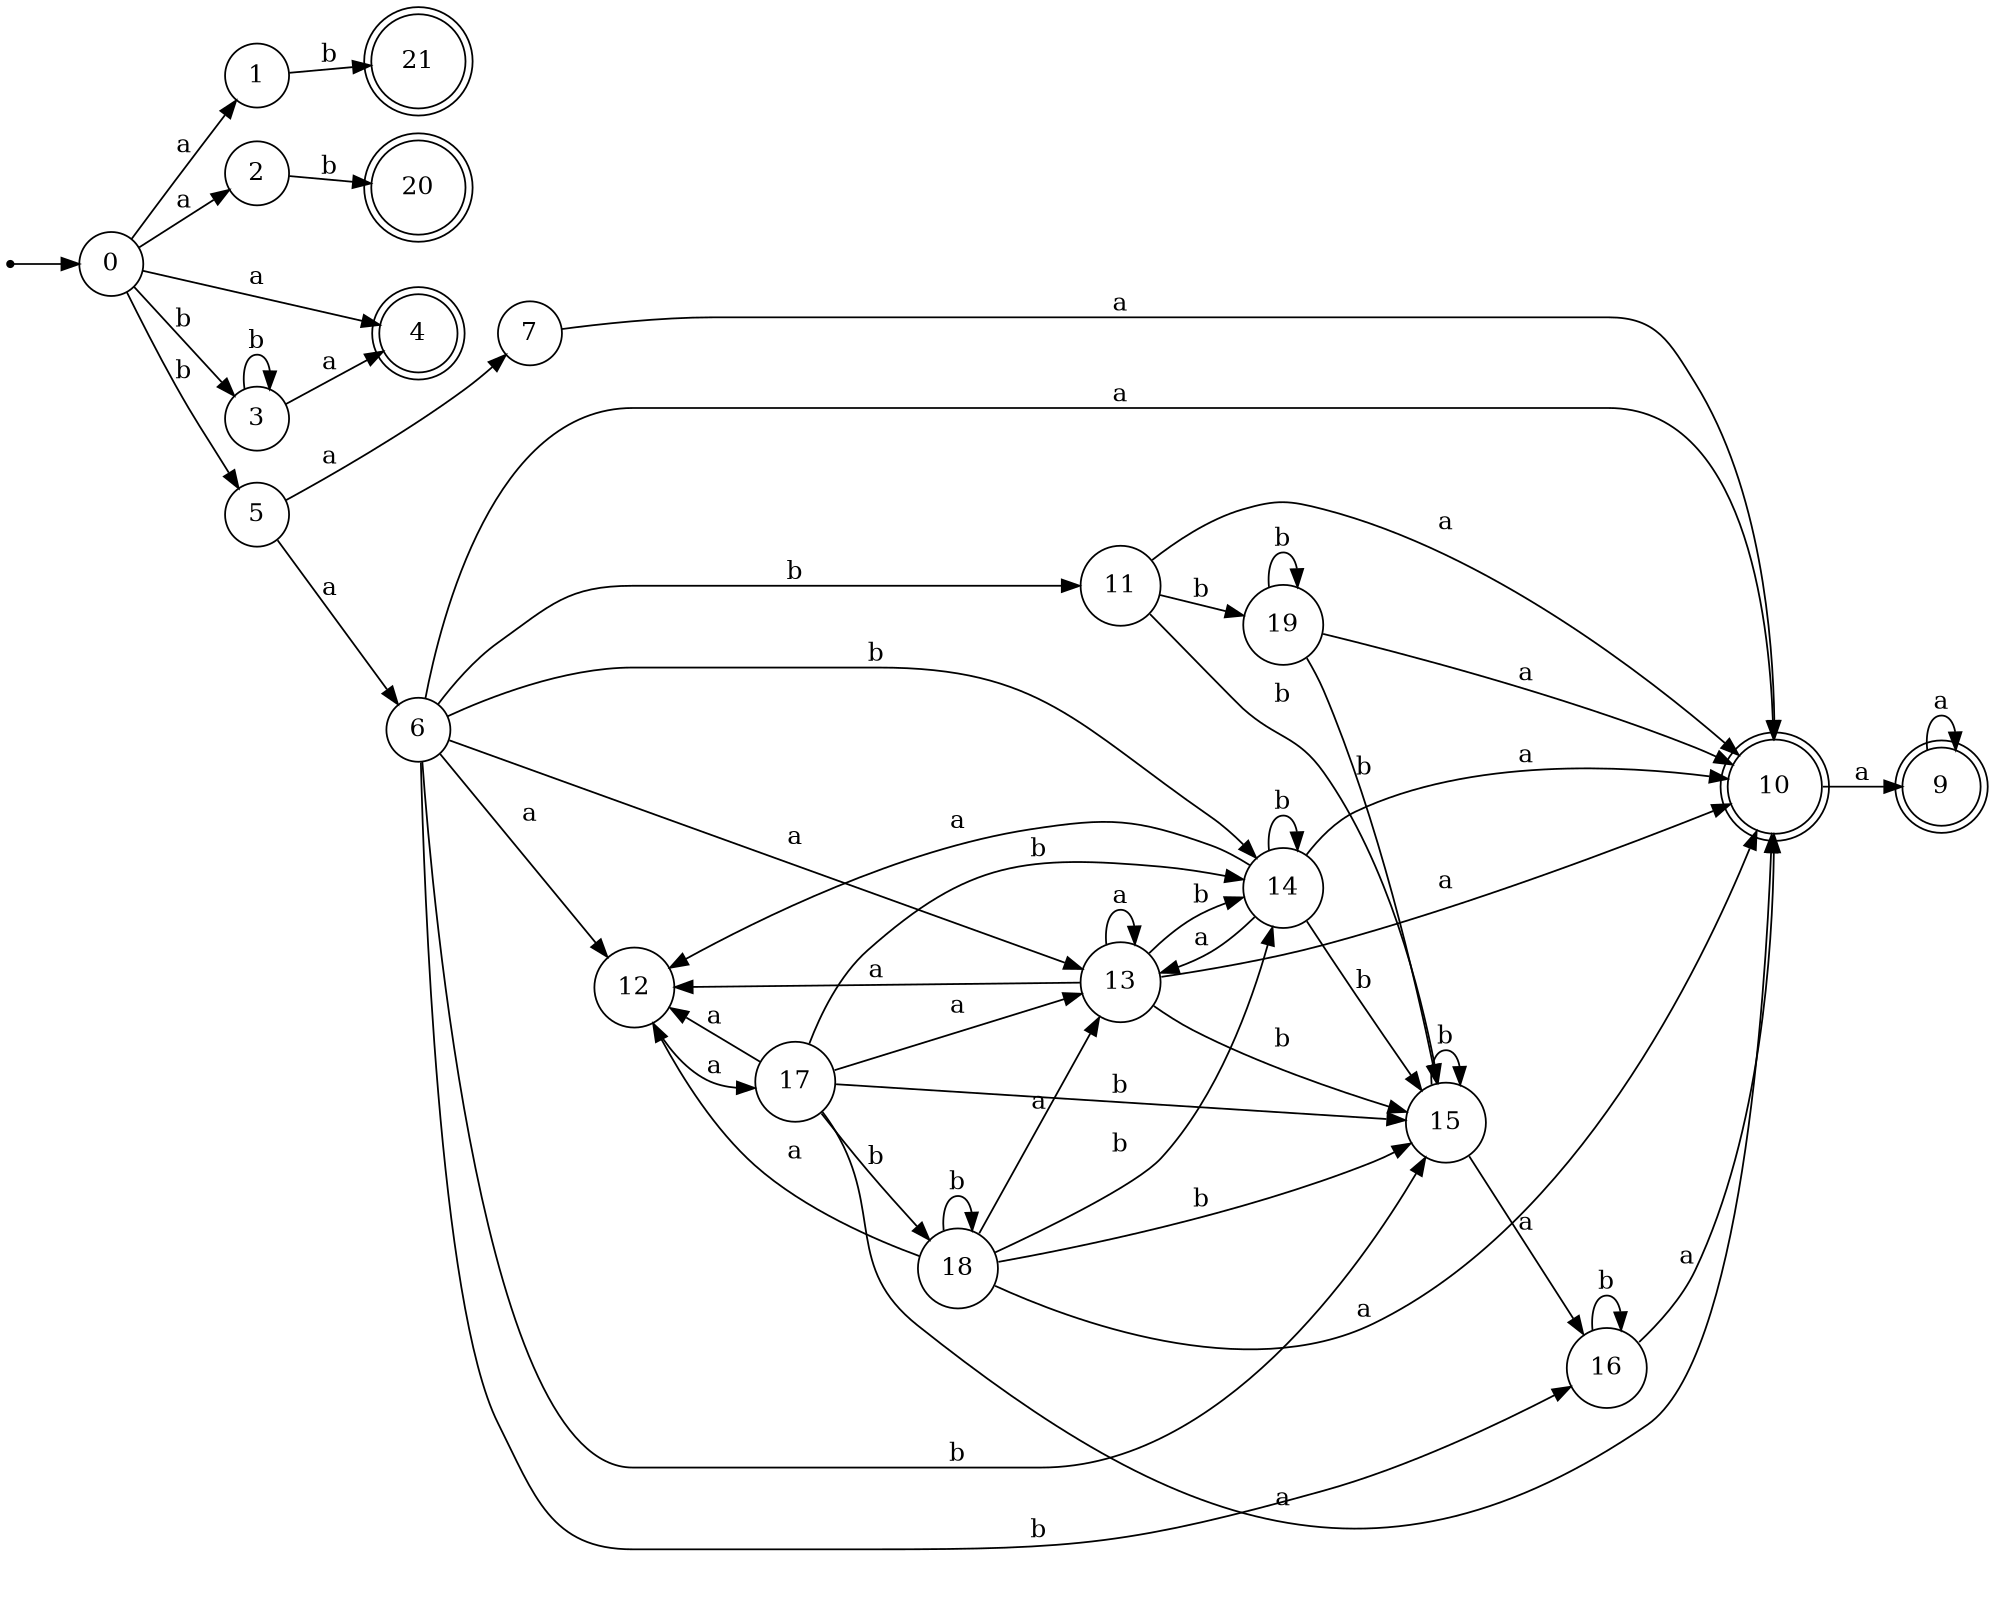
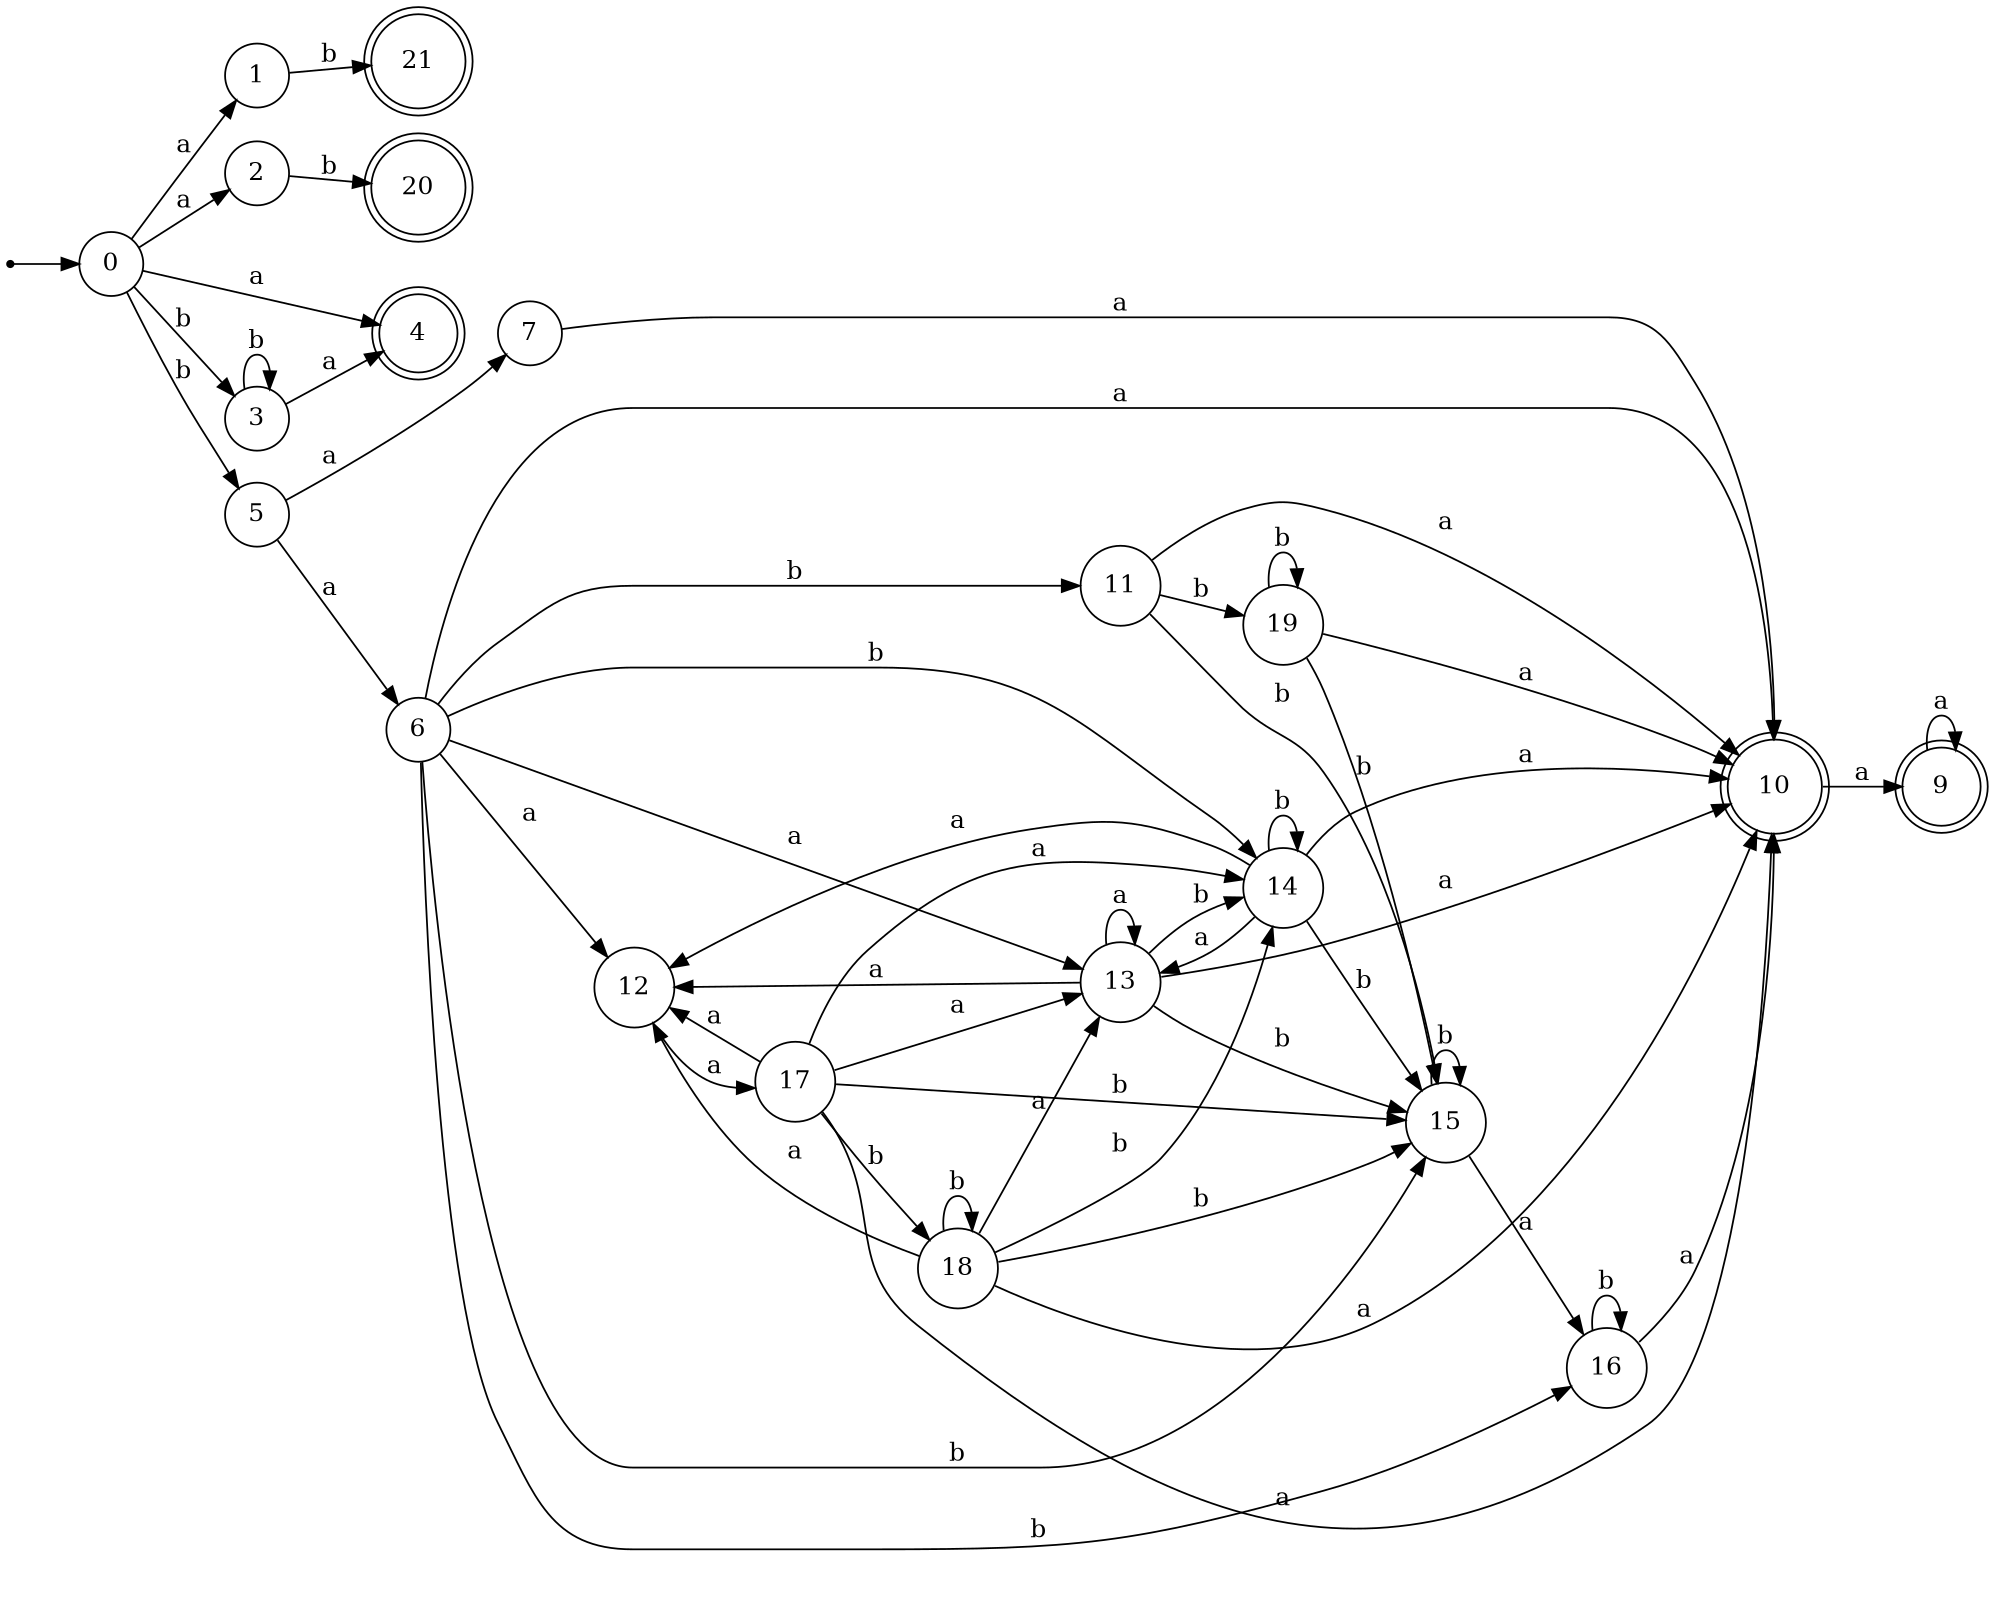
  digraph {
    rankdir=LR
    node [shape=circle]
    dummy0 [shape=point]
    0
    1
    2
    3
    4 [shape=doublecircle]
    5
    21 [shape=doublecircle]
    20 [shape=doublecircle]
    6
    7
    10 [shape=doublecircle]
    11
    12
    13
    14
    15
    16
    9 [shape=doublecircle]
    19
    17
    18
    dummy0 -> 0
    0 -> 1 [label=a]
    0 -> 2 [label=a]
    0 -> 3 [label=b]
    0 -> 4 [label=a]
    0 -> 5 [label=b]
    1 -> 21 [label=b]
    2 -> 20 [label=b]
    3 -> 3 [label=b]
    3 -> 4 [label=a]
    5 -> 6 [label=a]
    5 -> 7 [label=a]
    6 -> 10 [label=a]
    6 -> 11 [label=b]
    6 -> 12 [label=a]
    6 -> 13 [label=a]
    6 -> 14 [label=b]
    6 -> 15 [label=b]
    6 -> 16 [label=b]
    7 -> 10 [label=a]
    10 -> 9 [label=a]
    11 -> 10 [label=a]
    11 -> 15 [label=b]
    11 -> 19 [label=b]
    12 -> 17 [label=a]
    13 -> 10 [label=a]
    13 -> 12 [label=a]
    13 -> 13 [label=a]
    13 -> 14 [label=b]
    13 -> 15 [label=b]
    14 -> 10 [label=a]
    14 -> 12 [label=a]
    14 -> 13 [label=a]
    14 -> 14 [label=b]
    14 -> 15 [label=b]
    15 -> 15 [label=b]
    15 -> 16 [label=a]
    16 -> 10 [label=a]
    16 -> 16 [label=b]
    9 -> 9 [label=a]
    19 -> 10 [label=a]
    19 -> 15 [label=b]
    19 -> 19 [label=b]
    17 -> 10 [label=a]
    17 -> 12 [label=a]
    17 -> 13 [label=a]
-   17 -> 14 [label=b]
+   17 -> 14 [label=a]
    17 -> 15 [label=b]
    17 -> 18 [label=b]
    18 -> 10 [label=a]
    18 -> 12 [label=a]
    18 -> 13 [label=a]
    18 -> 14 [label=b]
    18 -> 15 [label=b]
    18 -> 18 [label=b]
  }
